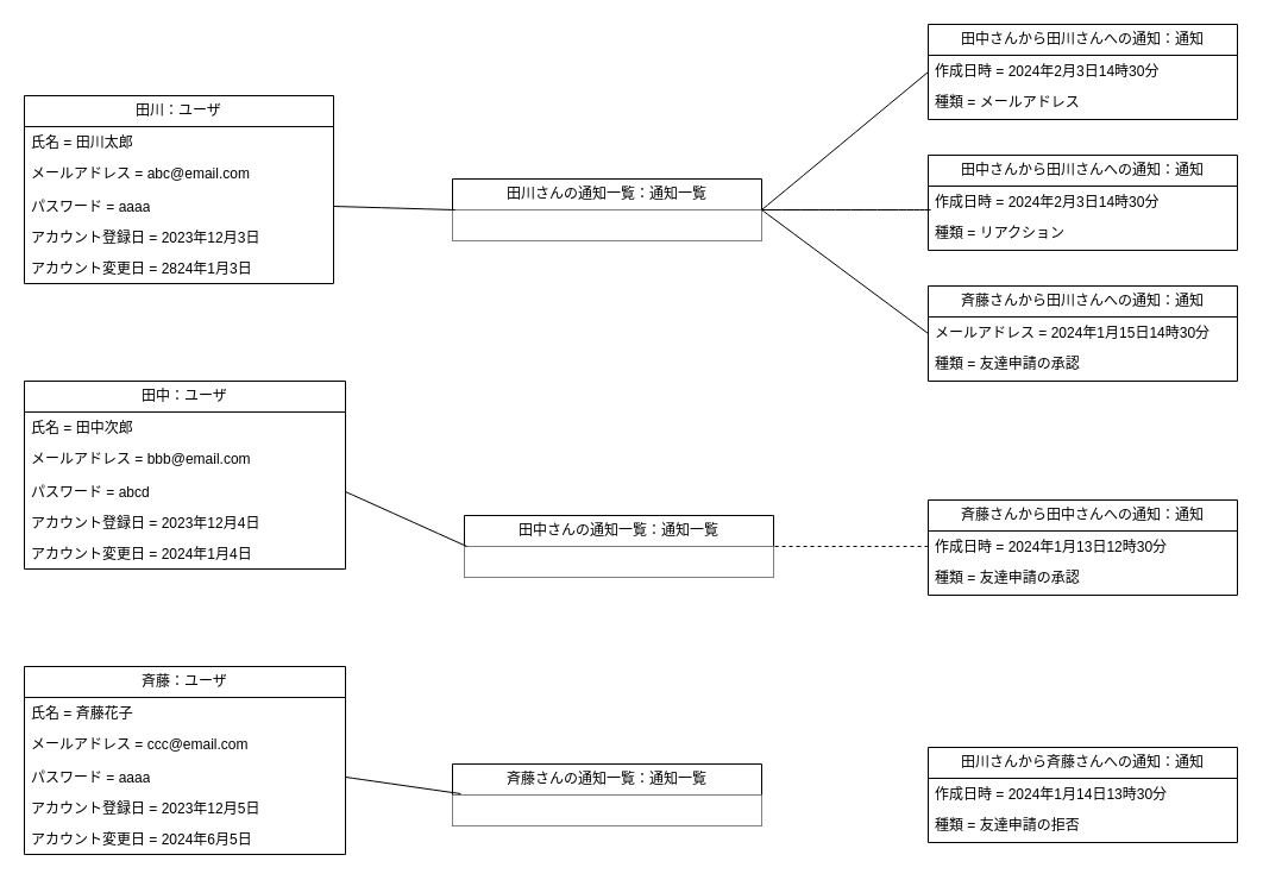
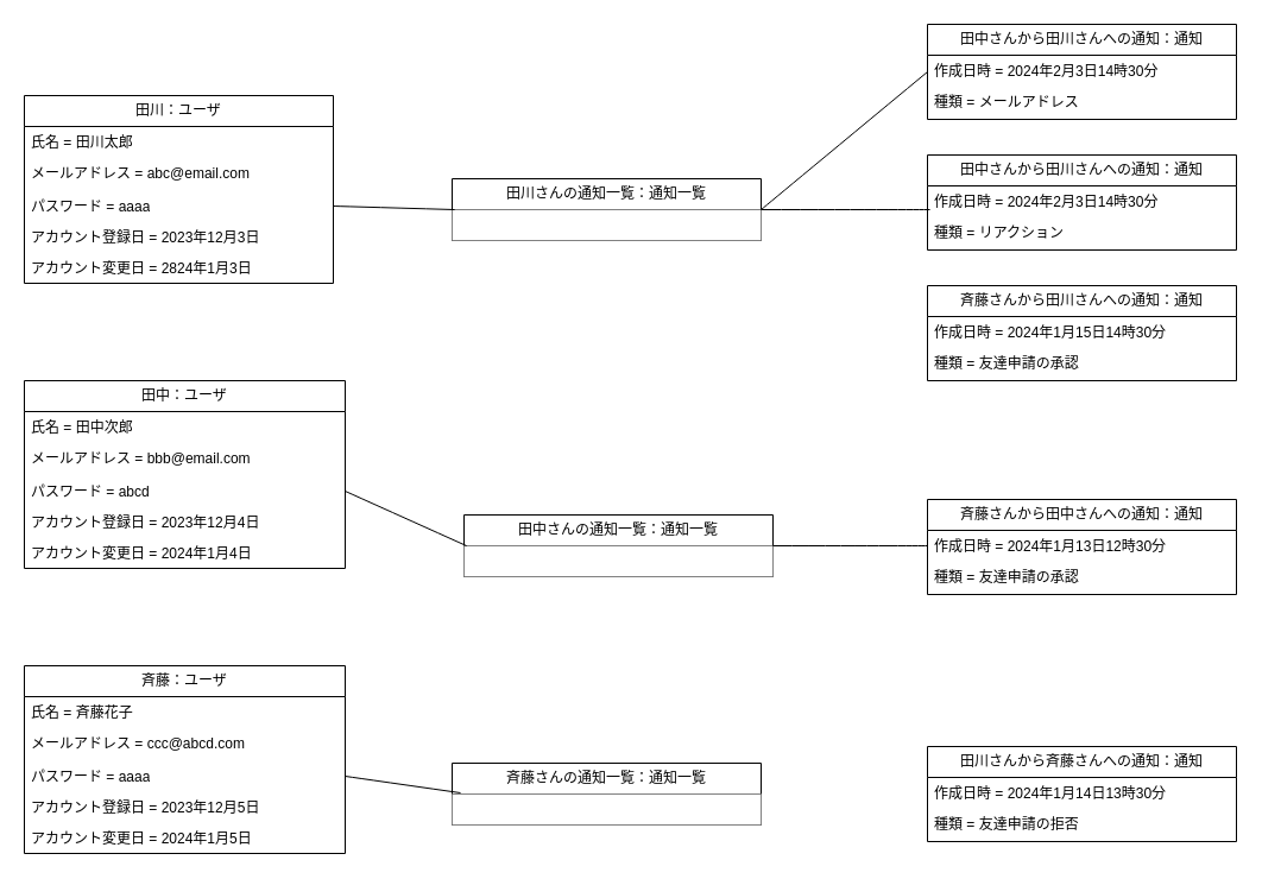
  <mxCell id="0" />
  <mxCell id="1" parent="0" />
  <mxCell id="2" value="田川：ユーザ" style="swimlane;fontStyle=0;childLayout=stackLayout;horizontal=1;startSize=26;fillColor=none;horizontalStack=0;resizeParent=1;resizeParentMax=0;resizeLast=0;collapsible=1;marginBottom=0;whiteSpace=wrap;html=1;" vertex="1" parent="1"><mxGeometry x="20" y="80" width="260" height="158" as="geometry" /></mxCell>
  <mxCell id="3" value="氏名 = 田川太郎" style="text;strokeColor=none;fillColor=none;align=left;verticalAlign=top;spacingLeft=4;spacingRight=4;overflow=hidden;rotatable=0;points=[[0,0.5],[1,0.5]];portConstraint=eastwest;whiteSpace=wrap;html=1;" vertex="1" parent="2"><mxGeometry y="26" width="260" height="26" as="geometry" /></mxCell>
  <mxCell id="4" value="メールアドレス = abc@email.com" style="text;strokeColor=none;fillColor=none;align=left;verticalAlign=top;spacingLeft=4;spacingRight=4;overflow=hidden;rotatable=0;points=[[0,0.5],[1,0.5]];portConstraint=eastwest;whiteSpace=wrap;html=1;" vertex="1" parent="2"><mxGeometry y="52" width="260" height="28" as="geometry" /></mxCell>
  <mxCell id="5" value="パスワード = aaaa" style="text;strokeColor=none;fillColor=none;align=left;verticalAlign=top;spacingLeft=4;spacingRight=4;overflow=hidden;rotatable=0;points=[[0,0.5],[1,0.5]];portConstraint=eastwest;whiteSpace=wrap;html=1;" vertex="1" parent="2"><mxGeometry y="80" width="260" height="26" as="geometry" /></mxCell>
  <mxCell id="6" value="アカウント登録日 = 2023年12月3日" style="text;strokeColor=none;fillColor=none;align=left;verticalAlign=top;spacingLeft=4;spacingRight=4;overflow=hidden;rotatable=0;points=[[0,0.5],[1,0.5]];portConstraint=eastwest;whiteSpace=wrap;html=1;" vertex="1" parent="2"><mxGeometry y="106" width="260" height="26" as="geometry" /></mxCell>
  <mxCell id="7" value="アカウント変更日 = 2824年1月3日" style="text;strokeColor=none;fillColor=none;align=left;verticalAlign=top;spacingLeft=4;spacingRight=4;overflow=hidden;rotatable=0;points=[[0,0.5],[1,0.5]];portConstraint=eastwest;whiteSpace=wrap;html=1;" vertex="1" parent="2"><mxGeometry y="132" width="260" height="26" as="geometry" /></mxCell>
  <mxCell id="8" value="田中：ユーザ" style="swimlane;fontStyle=0;childLayout=stackLayout;horizontal=1;startSize=26;fillColor=none;horizontalStack=0;resizeParent=1;resizeParentMax=0;resizeLast=0;collapsible=1;marginBottom=0;whiteSpace=wrap;html=1;" vertex="1" parent="1"><mxGeometry x="20" y="320" width="270" height="158" as="geometry" /></mxCell>
  <mxCell id="9" value="氏名 = 田中次郎" style="text;strokeColor=none;fillColor=none;align=left;verticalAlign=top;spacingLeft=4;spacingRight=4;overflow=hidden;rotatable=0;points=[[0,0.5],[1,0.5]];portConstraint=eastwest;whiteSpace=wrap;html=1;" vertex="1" parent="8"><mxGeometry y="26" width="270" height="26" as="geometry" /></mxCell>
  <mxCell id="10" value="メールアドレス = bbb@email.com" style="text;strokeColor=none;fillColor=none;align=left;verticalAlign=top;spacingLeft=4;spacingRight=4;overflow=hidden;rotatable=0;points=[[0,0.5],[1,0.5]];portConstraint=eastwest;whiteSpace=wrap;html=1;" vertex="1" parent="8"><mxGeometry y="52" width="270" height="28" as="geometry" /></mxCell>
  <mxCell id="11" value="パスワード = abcd" style="text;strokeColor=none;fillColor=none;align=left;verticalAlign=top;spacingLeft=4;spacingRight=4;overflow=hidden;rotatable=0;points=[[0,0.5],[1,0.5]];portConstraint=eastwest;whiteSpace=wrap;html=1;" vertex="1" parent="8"><mxGeometry y="80" width="270" height="26" as="geometry" /></mxCell>
  <mxCell id="12" value="アカウント登録日 = 2023年12月4日" style="text;strokeColor=none;fillColor=none;align=left;verticalAlign=top;spacingLeft=4;spacingRight=4;overflow=hidden;rotatable=0;points=[[0,0.5],[1,0.5]];portConstraint=eastwest;whiteSpace=wrap;html=1;" vertex="1" parent="8"><mxGeometry y="106" width="270" height="26" as="geometry" /></mxCell>
  <mxCell id="13" value="アカウント変更日 = 2024年1月4日" style="text;strokeColor=none;fillColor=none;align=left;verticalAlign=top;spacingLeft=4;spacingRight=4;overflow=hidden;rotatable=0;points=[[0,0.5],[1,0.5]];portConstraint=eastwest;whiteSpace=wrap;html=1;" vertex="1" parent="8"><mxGeometry y="132" width="270" height="26" as="geometry" /></mxCell>
  <mxCell id="14" value="斉藤：ユーザ" style="swimlane;fontStyle=0;childLayout=stackLayout;horizontal=1;startSize=26;fillColor=none;horizontalStack=0;resizeParent=1;resizeParentMax=0;resizeLast=0;collapsible=1;marginBottom=0;whiteSpace=wrap;html=1;" vertex="1" parent="1"><mxGeometry x="20" y="560" width="270" height="158" as="geometry" /></mxCell>
  <mxCell id="15" value="氏名 = 斉藤花子" style="text;strokeColor=none;fillColor=none;align=left;verticalAlign=top;spacingLeft=4;spacingRight=4;overflow=hidden;rotatable=0;points=[[0,0.5],[1,0.5]];portConstraint=eastwest;whiteSpace=wrap;html=1;" vertex="1" parent="14"><mxGeometry y="26" width="270" height="26" as="geometry" /></mxCell>
- <mxCell id="16" value="メールアドレス = ccc@email.com" style="text;strokeColor=none;fillColor=none;align=left;verticalAlign=top;spacingLeft=4;spacingRight=4;overflow=hidden;rotatable=0;points=[[0,0.5],[1,0.5]];portConstraint=eastwest;whiteSpace=wrap;html=1;" vertex="1" parent="14"><mxGeometry y="52" width="270" height="28" as="geometry" /></mxCell>
+ <mxCell id="16" value="メールアドレス = ccc@abcd.com" style="text;strokeColor=none;fillColor=none;align=left;verticalAlign=top;spacingLeft=4;spacingRight=4;overflow=hidden;rotatable=0;points=[[0,0.5],[1,0.5]];portConstraint=eastwest;whiteSpace=wrap;html=1;" vertex="1" parent="14"><mxGeometry y="52" width="270" height="28" as="geometry" /></mxCell>
  <mxCell id="17" value="パスワード = aaaa" style="text;strokeColor=none;fillColor=none;align=left;verticalAlign=top;spacingLeft=4;spacingRight=4;overflow=hidden;rotatable=0;points=[[0,0.5],[1,0.5]];portConstraint=eastwest;whiteSpace=wrap;html=1;" vertex="1" parent="14"><mxGeometry y="80" width="270" height="26" as="geometry" /></mxCell>
  <mxCell id="18" value="アカウント登録日 = 2023年12月5日" style="text;strokeColor=none;fillColor=none;align=left;verticalAlign=top;spacingLeft=4;spacingRight=4;overflow=hidden;rotatable=0;points=[[0,0.5],[1,0.5]];portConstraint=eastwest;whiteSpace=wrap;html=1;" vertex="1" parent="14"><mxGeometry y="106" width="270" height="26" as="geometry" /></mxCell>
- <mxCell id="19" value="アカウント変更日 = 2024年6月5日" style="text;strokeColor=none;fillColor=none;align=left;verticalAlign=top;spacingLeft=4;spacingRight=4;overflow=hidden;rotatable=0;points=[[0,0.5],[1,0.5]];portConstraint=eastwest;whiteSpace=wrap;html=1;" vertex="1" parent="14"><mxGeometry y="132" width="270" height="26" as="geometry" /></mxCell>
+ <mxCell id="19" value="アカウント変更日 = 2024年1月5日" style="text;strokeColor=none;fillColor=none;align=left;verticalAlign=top;spacingLeft=4;spacingRight=4;overflow=hidden;rotatable=0;points=[[0,0.5],[1,0.5]];portConstraint=eastwest;whiteSpace=wrap;html=1;" vertex="1" parent="14"><mxGeometry y="132" width="270" height="26" as="geometry" /></mxCell>
  <mxCell id="20" value="田中さんから田川さんへの通知：通知" style="swimlane;fontStyle=0;childLayout=stackLayout;horizontal=1;startSize=26;fillColor=none;horizontalStack=0;resizeParent=1;resizeParentMax=0;resizeLast=0;collapsible=1;marginBottom=0;whiteSpace=wrap;html=1;" vertex="1" parent="1"><mxGeometry x="780" y="130" width="260" height="80" as="geometry" /></mxCell>
  <mxCell id="21" value="作成日時 =&amp;nbsp;2024年2月3日14時30分" style="text;strokeColor=none;fillColor=none;align=left;verticalAlign=top;spacingLeft=4;spacingRight=4;overflow=hidden;rotatable=0;points=[[0,0.5],[1,0.5]];portConstraint=eastwest;whiteSpace=wrap;html=1;" vertex="1" parent="20"><mxGeometry y="26" width="260" height="26" as="geometry" /></mxCell>
  <mxCell id="22" value="種類 = リアクション" style="text;strokeColor=none;fillColor=none;align=left;verticalAlign=top;spacingLeft=4;spacingRight=4;overflow=hidden;rotatable=0;points=[[0,0.5],[1,0.5]];portConstraint=eastwest;whiteSpace=wrap;html=1;" vertex="1" parent="20"><mxGeometry y="52" width="260" height="28" as="geometry" /></mxCell>
- <mxCell id="23" style="edgeStyle=none;curved=1;rounded=0;orthogonalLoop=1;jettySize=auto;html=1;exitX=1;exitY=0.5;exitDx=0;exitDy=0;entryX=0;entryY=0.5;entryDx=0;entryDy=0;fontSize=12;startSize=8;endSize=8;endArrow=none;endFill=0;" edge="1" parent="1" source="25" target="42"><mxGeometry relative="1" as="geometry" /></mxCell>
  <mxCell id="24" style="edgeStyle=none;curved=1;rounded=0;orthogonalLoop=1;jettySize=auto;html=1;exitX=1;exitY=0.5;exitDx=0;exitDy=0;entryX=0;entryY=0.5;entryDx=0;entryDy=0;fontSize=12;startSize=8;endSize=8;endArrow=none;endFill=0;" edge="1" parent="1" source="25" target="45"><mxGeometry relative="1" as="geometry" /></mxCell>
  <mxCell id="25" value="田川さんの通知一覧：通知一覧" style="swimlane;fontStyle=0;childLayout=stackLayout;horizontal=1;startSize=26;fillColor=default;horizontalStack=0;resizeParent=1;resizeParentMax=0;resizeLast=0;collapsible=1;marginBottom=0;whiteSpace=wrap;html=1;" vertex="1" parent="1"><mxGeometry x="380" y="150" width="260" height="52" as="geometry" /></mxCell>
  <mxCell id="26" value="" style="text;strokeColor=none;fillColor=default;align=left;verticalAlign=top;spacingLeft=4;spacingRight=4;overflow=hidden;rotatable=0;points=[[0,0.5],[1,0.5]];portConstraint=eastwest;whiteSpace=wrap;html=1;" vertex="1" parent="25"><mxGeometry y="26" width="260" height="26" as="geometry" /></mxCell>
  <mxCell id="27" style="edgeStyle=none;curved=1;rounded=0;orthogonalLoop=1;jettySize=auto;html=1;exitX=0.008;exitY=0.769;exitDx=0;exitDy=0;entryX=1;entryY=0.5;entryDx=0;entryDy=0;fontSize=12;startSize=8;endSize=8;endArrow=none;endFill=0;exitPerimeter=0;" edge="1" parent="1" source="21" target="25"><mxGeometry relative="1" as="geometry" /></mxCell>
  <mxCell id="28" style="edgeStyle=none;curved=1;rounded=0;orthogonalLoop=1;jettySize=auto;html=1;exitX=1;exitY=0.5;exitDx=0;exitDy=0;entryX=0.008;entryY=0;entryDx=0;entryDy=0;entryPerimeter=0;fontSize=12;startSize=8;endSize=8;endArrow=none;endFill=0;" edge="1" parent="1" source="5" target="26"><mxGeometry relative="1" as="geometry" /></mxCell>
  <mxCell id="29" value="田中さんの通知一覧：通知一覧" style="swimlane;fontStyle=0;childLayout=stackLayout;horizontal=1;startSize=26;fillColor=default;horizontalStack=0;resizeParent=1;resizeParentMax=0;resizeLast=0;collapsible=1;marginBottom=0;whiteSpace=wrap;html=1;" vertex="1" parent="1"><mxGeometry x="390" y="433" width="260" height="52" as="geometry" /></mxCell>
  <mxCell id="30" value="" style="text;strokeColor=none;fillColor=default;align=left;verticalAlign=top;spacingLeft=4;spacingRight=4;overflow=hidden;rotatable=0;points=[[0,0.5],[1,0.5]];portConstraint=eastwest;whiteSpace=wrap;html=1;" vertex="1" parent="29"><mxGeometry y="26" width="260" height="26" as="geometry" /></mxCell>
- <mxCell id="31" style="edgeStyle=none;curved=1;rounded=0;orthogonalLoop=1;jettySize=auto;html=1;exitX=0;exitY=0.5;exitDx=0;exitDy=0;entryX=1;entryY=0.5;entryDx=0;entryDy=0;fontSize=12;startSize=8;endSize=8;endArrow=none;endFill=0;dashed=1;" edge="1" parent="1" source="37" target="29"><mxGeometry relative="1" as="geometry"><mxPoint x="782.08" y="415.994" as="sourcePoint" /></mxGeometry></mxCell>
+ <mxCell id="31" style="edgeStyle=none;curved=1;rounded=0;orthogonalLoop=1;jettySize=auto;html=1;exitX=0;exitY=0.5;exitDx=0;exitDy=0;entryX=1;entryY=0.5;entryDx=0;entryDy=0;fontSize=12;startSize=8;endSize=8;endArrow=none;endFill=0;" edge="1" parent="1" source="37" target="29"><mxGeometry relative="1" as="geometry"><mxPoint x="782.08" y="415.994" as="sourcePoint" /></mxGeometry></mxCell>
  <mxCell id="32" style="edgeStyle=none;curved=1;rounded=0;orthogonalLoop=1;jettySize=auto;html=1;exitX=1;exitY=0.5;exitDx=0;exitDy=0;entryX=0.008;entryY=0;entryDx=0;entryDy=0;entryPerimeter=0;fontSize=12;startSize=8;endSize=8;endArrow=none;endFill=0;" edge="1" parent="1" target="30" source="11"><mxGeometry relative="1" as="geometry"><mxPoint x="310" y="401" as="sourcePoint" /></mxGeometry></mxCell>
  <mxCell id="33" value="斉藤さんの通知一覧：通知一覧" style="swimlane;fontStyle=0;childLayout=stackLayout;horizontal=1;startSize=26;fillColor=default;horizontalStack=0;resizeParent=1;resizeParentMax=0;resizeLast=0;collapsible=1;marginBottom=0;whiteSpace=wrap;html=1;" vertex="1" parent="1"><mxGeometry x="380" y="642" width="260" height="52" as="geometry" /></mxCell>
  <mxCell id="34" value="" style="text;strokeColor=none;fillColor=default;align=left;verticalAlign=top;spacingLeft=4;spacingRight=4;overflow=hidden;rotatable=0;points=[[0,0.5],[1,0.5]];portConstraint=eastwest;whiteSpace=wrap;html=1;" vertex="1" parent="33"><mxGeometry y="26" width="260" height="26" as="geometry" /></mxCell>
  <mxCell id="35" style="edgeStyle=none;curved=1;rounded=0;orthogonalLoop=1;jettySize=auto;html=1;exitX=1;exitY=0.5;exitDx=0;exitDy=0;entryX=0.027;entryY=-0.038;entryDx=0;entryDy=0;entryPerimeter=0;fontSize=12;startSize=8;endSize=8;endArrow=none;endFill=0;" edge="1" parent="1" source="17" target="34"><mxGeometry relative="1" as="geometry" /></mxCell>
  <mxCell id="36" value="斉藤さんから田中さんへの通知：通知" style="swimlane;fontStyle=0;childLayout=stackLayout;horizontal=1;startSize=26;fillColor=none;horizontalStack=0;resizeParent=1;resizeParentMax=0;resizeLast=0;collapsible=1;marginBottom=0;whiteSpace=wrap;html=1;" vertex="1" parent="1"><mxGeometry x="780" y="420" width="260" height="80" as="geometry" /></mxCell>
  <mxCell id="37" value="作成日時 =&amp;nbsp;2024年1月13日12時30分" style="text;strokeColor=none;fillColor=none;align=left;verticalAlign=top;spacingLeft=4;spacingRight=4;overflow=hidden;rotatable=0;points=[[0,0.5],[1,0.5]];portConstraint=eastwest;whiteSpace=wrap;html=1;" vertex="1" parent="36"><mxGeometry y="26" width="260" height="26" as="geometry" /></mxCell>
  <mxCell id="38" value="種類 = 友達申請の承認" style="text;strokeColor=none;fillColor=none;align=left;verticalAlign=top;spacingLeft=4;spacingRight=4;overflow=hidden;rotatable=0;points=[[0,0.5],[1,0.5]];portConstraint=eastwest;whiteSpace=wrap;html=1;" vertex="1" parent="36"><mxGeometry y="52" width="260" height="28" as="geometry" /></mxCell>
  <mxCell id="39" value="田川さんから斉藤さんへの通知：通知" style="swimlane;fontStyle=0;childLayout=stackLayout;horizontal=1;startSize=26;fillColor=none;horizontalStack=0;resizeParent=1;resizeParentMax=0;resizeLast=0;collapsible=1;marginBottom=0;whiteSpace=wrap;html=1;" vertex="1" parent="1"><mxGeometry x="780" y="628" width="260" height="80" as="geometry" /></mxCell>
  <mxCell id="40" value="作成日時 =&amp;nbsp;2024年1月14日13時30分" style="text;strokeColor=none;fillColor=none;align=left;verticalAlign=top;spacingLeft=4;spacingRight=4;overflow=hidden;rotatable=0;points=[[0,0.5],[1,0.5]];portConstraint=eastwest;whiteSpace=wrap;html=1;" vertex="1" parent="39"><mxGeometry y="26" width="260" height="26" as="geometry" /></mxCell>
  <mxCell id="41" value="種類 = 友達申請の拒否" style="text;strokeColor=none;fillColor=none;align=left;verticalAlign=top;spacingLeft=4;spacingRight=4;overflow=hidden;rotatable=0;points=[[0,0.5],[1,0.5]];portConstraint=eastwest;whiteSpace=wrap;html=1;" vertex="1" parent="39"><mxGeometry y="52" width="260" height="28" as="geometry" /></mxCell>
  <mxCell id="42" value="斉藤さんから田川さんへの通知：通知" style="swimlane;fontStyle=0;childLayout=stackLayout;horizontal=1;startSize=26;fillColor=none;horizontalStack=0;resizeParent=1;resizeParentMax=0;resizeLast=0;collapsible=1;marginBottom=0;whiteSpace=wrap;html=1;" vertex="1" parent="1"><mxGeometry x="780" y="240" width="260" height="80" as="geometry" /></mxCell>
- <mxCell id="43" value="メールアドレス =&amp;nbsp;2024年1月15日14時30分" style="text;strokeColor=none;fillColor=none;align=left;verticalAlign=top;spacingLeft=4;spacingRight=4;overflow=hidden;rotatable=0;points=[[0,0.5],[1,0.5]];portConstraint=eastwest;whiteSpace=wrap;html=1;" vertex="1" parent="42"><mxGeometry y="26" width="260" height="26" as="geometry" /></mxCell>
+ <mxCell id="43" value="作成日時 =&amp;nbsp;2024年1月15日14時30分" style="text;strokeColor=none;fillColor=none;align=left;verticalAlign=top;spacingLeft=4;spacingRight=4;overflow=hidden;rotatable=0;points=[[0,0.5],[1,0.5]];portConstraint=eastwest;whiteSpace=wrap;html=1;" vertex="1" parent="42"><mxGeometry y="26" width="260" height="26" as="geometry" /></mxCell>
  <mxCell id="44" value="種類 = 友達申請の承認" style="text;strokeColor=none;fillColor=none;align=left;verticalAlign=top;spacingLeft=4;spacingRight=4;overflow=hidden;rotatable=0;points=[[0,0.5],[1,0.5]];portConstraint=eastwest;whiteSpace=wrap;html=1;" vertex="1" parent="42"><mxGeometry y="52" width="260" height="28" as="geometry" /></mxCell>
  <mxCell id="45" value="田中さんから田川さんへの通知：通知" style="swimlane;fontStyle=0;childLayout=stackLayout;horizontal=1;startSize=26;fillColor=none;horizontalStack=0;resizeParent=1;resizeParentMax=0;resizeLast=0;collapsible=1;marginBottom=0;whiteSpace=wrap;html=1;" vertex="1" parent="1"><mxGeometry x="780" y="20" width="260" height="80" as="geometry" /></mxCell>
  <mxCell id="46" value="作成日時 =&amp;nbsp;2024年2月3日14時30分" style="text;strokeColor=none;fillColor=none;align=left;verticalAlign=top;spacingLeft=4;spacingRight=4;overflow=hidden;rotatable=0;points=[[0,0.5],[1,0.5]];portConstraint=eastwest;whiteSpace=wrap;html=1;" vertex="1" parent="45"><mxGeometry y="26" width="260" height="26" as="geometry" /></mxCell>
  <mxCell id="47" value="種類 = メールアドレス" style="text;strokeColor=none;fillColor=none;align=left;verticalAlign=top;spacingLeft=4;spacingRight=4;overflow=hidden;rotatable=0;points=[[0,0.5],[1,0.5]];portConstraint=eastwest;whiteSpace=wrap;html=1;" vertex="1" parent="45"><mxGeometry y="52" width="260" height="28" as="geometry" /></mxCell>
